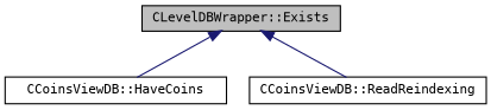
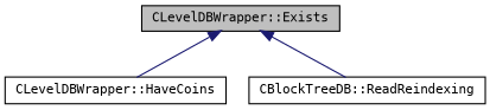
  digraph {
    fontname="DejaVu Sans Mono"
    rankdir=TB
    node [color=black fillcolor=white fontname="DejaVu Sans Mono" fontsize=10 shape=record style=filled]
    edge [color=midnightblue dir=back fontname="DejaVu Sans Mono" fontsize=10 labelfontname=Helvetica labelfontsize=10 style=solid]
    n1 [fillcolor=grey75 fontcolor=black height=0.2 label="CLevelDBWrapper::Exists" width=0.4]
-   n2 [height=0.2 label="CCoinsViewDB::HaveCoins" width=0.4]
-   n3 [height=0.2 label="CCoinsViewDB::ReadReindexing" width=0.4]
+   n2 [height=0.2 label="CLevelDBWrapper::HaveCoins" width=0.4]
+   n3 [height=0.2 label="CBlockTreeDB::ReadReindexing" width=0.4]
    n1 -> n2
    n1 -> n3
  }
